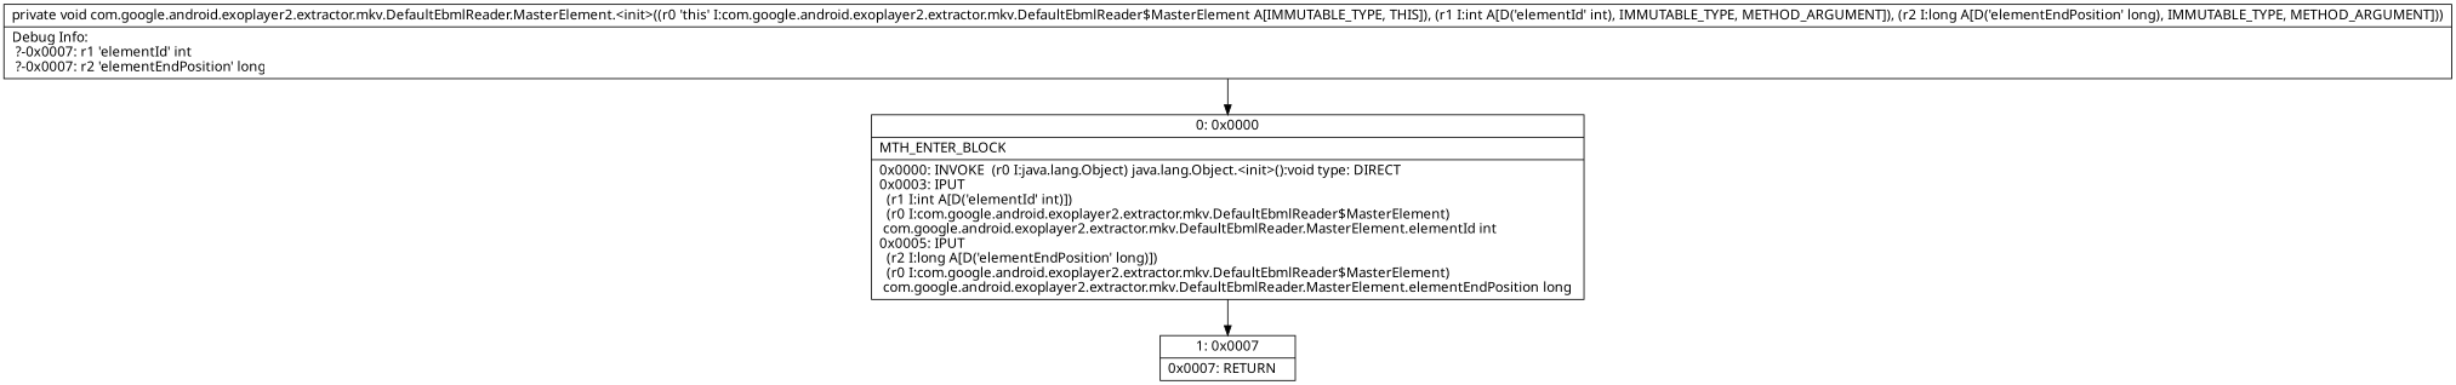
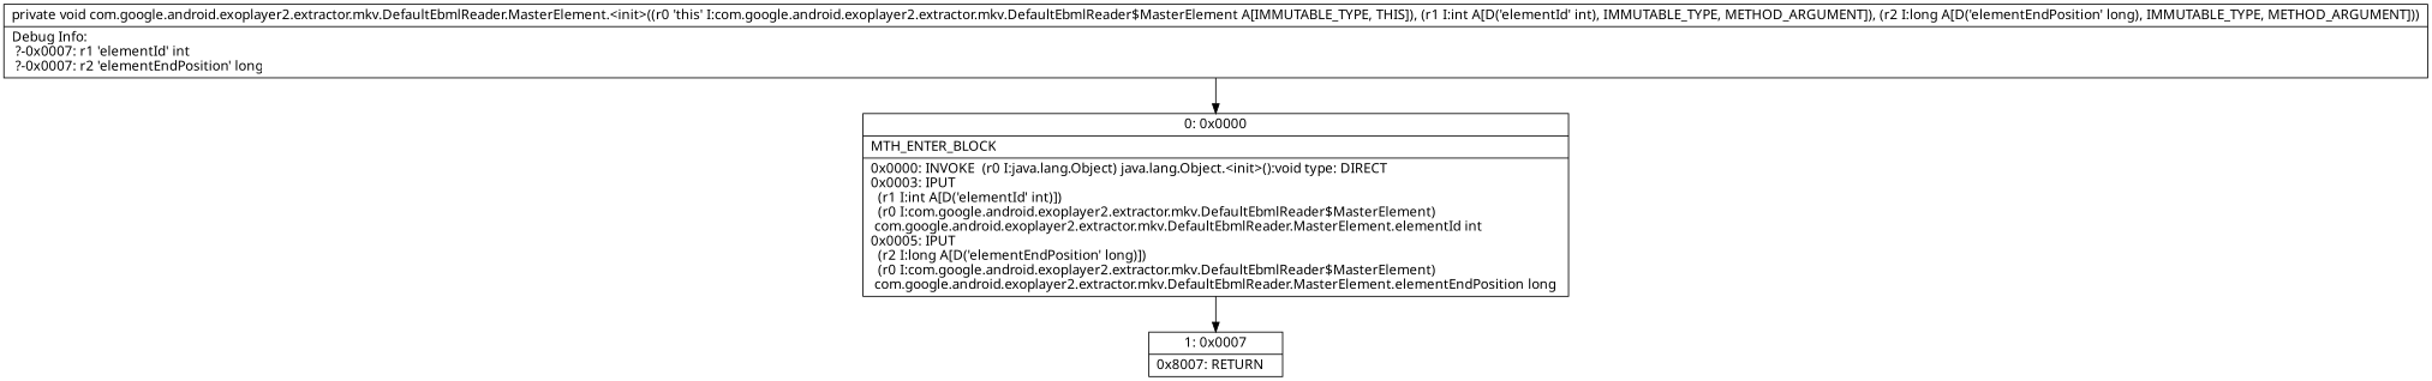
  digraph {
    fontname="Noto Sans"
    node [shape=record fontname="Noto Sans"]
    edge [fontname="Noto Sans"]
    n1 [label="{0\:\ 0x0000|MTH_ENTER_BLOCK\l|0x0000: INVOKE  (r0 I:java.lang.Object) java.lang.Object.\<init\>():void type: DIRECT \l0x0003: IPUT  \l  (r1 I:int A[D('elementId' int)])\l  (r0 I:com.google.android.exoplayer2.extractor.mkv.DefaultEbmlReader$MasterElement)\l com.google.android.exoplayer2.extractor.mkv.DefaultEbmlReader.MasterElement.elementId int \l0x0005: IPUT  \l  (r2 I:long A[D('elementEndPosition' long)])\l  (r0 I:com.google.android.exoplayer2.extractor.mkv.DefaultEbmlReader$MasterElement)\l com.google.android.exoplayer2.extractor.mkv.DefaultEbmlReader.MasterElement.elementEndPosition long \l}"]
-   n2 [label="{1\:\ 0x0007|0x0007: RETURN   \l}"]
+   n2 [label="{1\:\ 0x0007|0x8007: RETURN   \l}"]
    n3 [label="{private void com.google.android.exoplayer2.extractor.mkv.DefaultEbmlReader.MasterElement.\<init\>((r0 'this' I:com.google.android.exoplayer2.extractor.mkv.DefaultEbmlReader$MasterElement A[IMMUTABLE_TYPE, THIS]), (r1 I:int A[D('elementId' int), IMMUTABLE_TYPE, METHOD_ARGUMENT]), (r2 I:long A[D('elementEndPosition' long), IMMUTABLE_TYPE, METHOD_ARGUMENT]))  | Debug Info:\l  ?\-0x0007: r1 'elementId' int\l  ?\-0x0007: r2 'elementEndPosition' long\l}"]
    n1 -> n2
    n3 -> n1
  }
